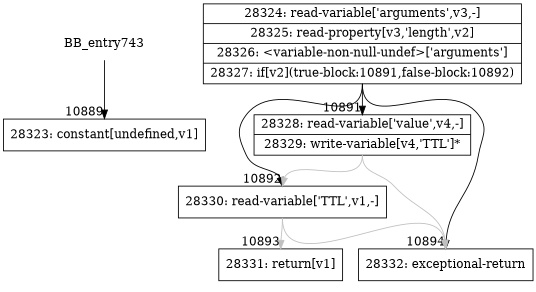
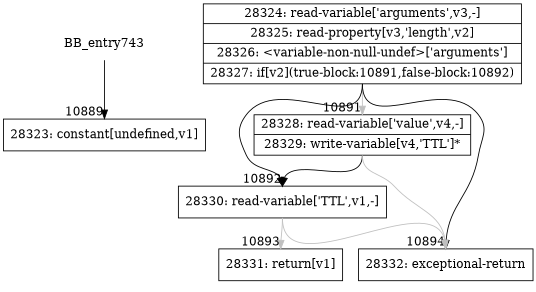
  digraph {
    rankdir=TD
    node [shape=record]
    edge [headport=n tailport=s]
    n1 [label=BB_entry743 shape=none]
    n2 [label="{28323: constant[undefined,v1]}"]
    n3 [label="{28324: read-variable['arguments',v3,-]|28325: read-property[v3,'length',v2]|28326: \<variable-non-null-undef\>['arguments']|28327: if[v2](true-block:10891,false-block:10892)}"]
    n4 [label="{28328: read-variable['value',v4,-]|28329: write-variable[v4,'TTL']*}"]
    n5 [label="{28330: read-variable['TTL',v1,-]}"]
    n6 [label="{28332: exceptional-return}"]
    n7 [label="{28331: return[v1]}"]
    n1 -> n2 [headlabel="    10889"]
-   n3 -> n4 [headlabel="      10891"]
+   n3 -> n4 [headlabel="      10891" color=gray]
    n3 -> n5 [headlabel="      10892"]
    n3 -> n6 [color=black headlabel="      10894"]
-   n4 -> n5 [color=gray]
+   n4 -> n5
    n4 -> n6 [color=gray]
    n5 -> n6 [color=gray]
    n5 -> n7 [color=gray headlabel="      10893"]
  }
